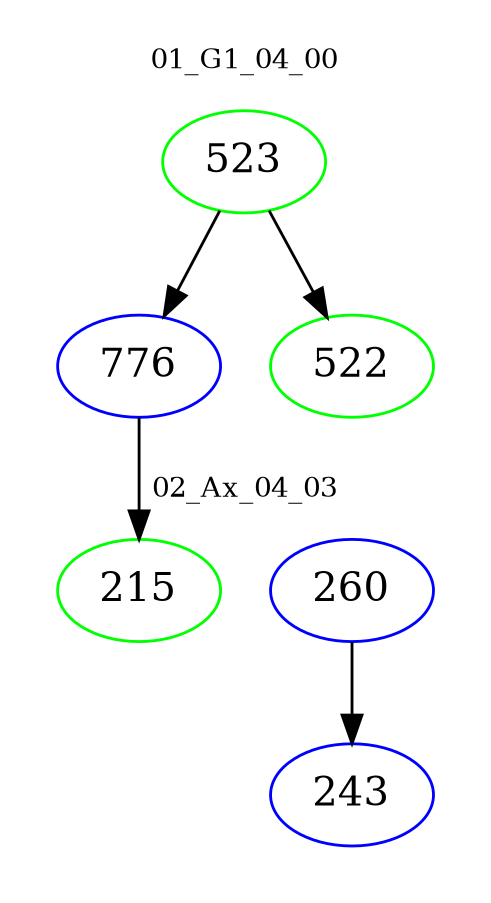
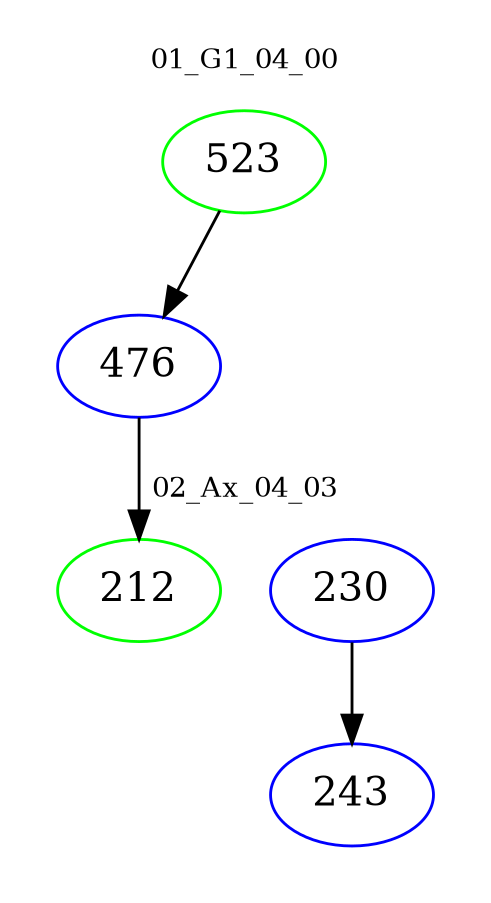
  digraph {
    node [color=blue]
    edge [color=black]
-   n1 [label=260]
-   n2 [color=green label=215]
+   n1 [label=230]
+   n2 [color=green label=212]
    n3 [label=243]
    n4 [color=green label=523]
-   n5 [label=776]
-   n6 [color=green label=522]
+   n5 [label=476]
    subgraph cluster_1 {
      color=white
      fontsize=10
      label="02_Ax_04_03"
      n1
      n2
      n3
    }
    subgraph cluster_2 {
      color=white
      fontsize=10
      label="01_G1_04_00"
      n4
      n5
-     n6
    }
    n1 -> n3
    n4 -> n5
-   n4 -> n6
    n5 -> n2
  }
